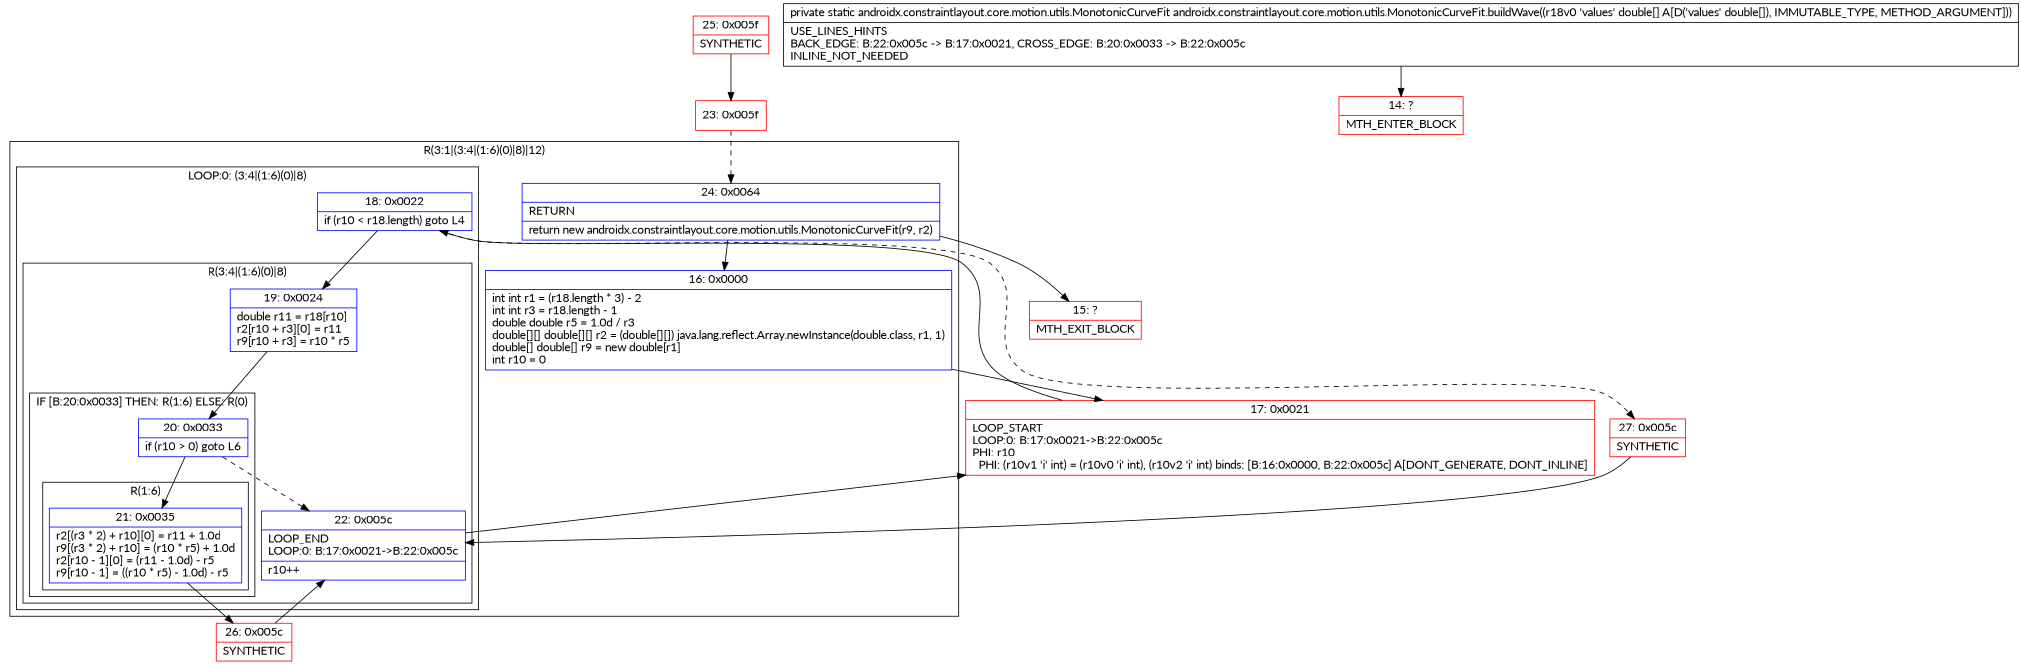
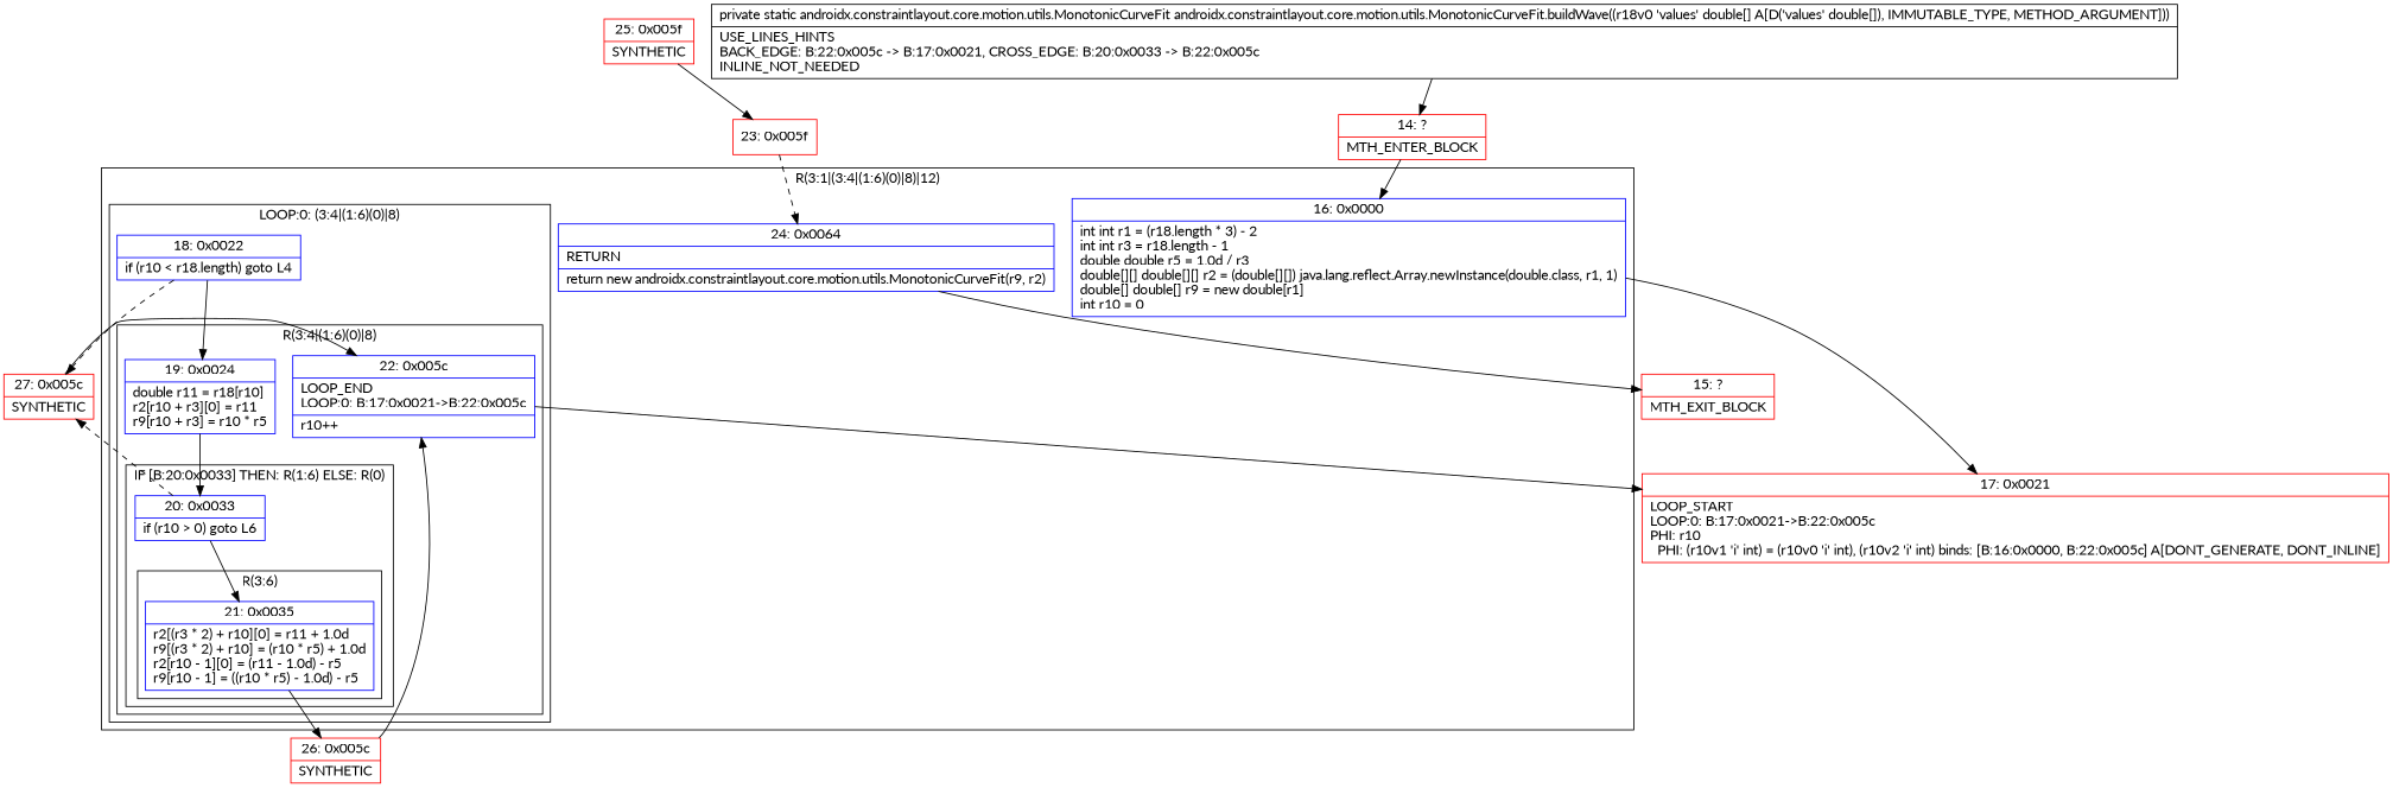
  digraph {
    fontname=Lato
    node [color=blue fontname=Lato shape=record]
    edge [fontname=Lato]
    n1 [label="{21\:\ 0x0035|r2[(r3 * 2) + r10][0] = r11 + 1.0d\lr9[(r3 * 2) + r10] = (r10 * r5) + 1.0d\lr2[r10 \- 1][0] = (r11 \- 1.0d) \- r5\lr9[r10 \- 1] = ((r10 * r5) \- 1.0d) \- r5\l}"]
    n2 [label="{20\:\ 0x0033|if (r10 \> 0) goto L6\l}"]
    n3 [label="{19\:\ 0x0024|double r11 = r18[r10]\lr2[r10 + r3][0] = r11\lr9[r10 + r3] = r10 * r5\l}"]
    n4 [label="{22\:\ 0x005c|LOOP_END\lLOOP:0: B:17:0x0021\-\>B:22:0x005c\l|r10++\l}"]
    n5 [label="{18\:\ 0x0022|if (r10 \< r18.length) goto L4\l}"]
    n6 [label="{16\:\ 0x0000|int int r1 = (r18.length * 3) \- 2\lint int r3 = r18.length \- 1\ldouble double r5 = 1.0d \/ r3\ldouble[][] double[][] r2 = (double[][]) java.lang.reflect.Array.newInstance(double.class, r1, 1)\ldouble[] double[] r9 = new double[r1]\lint r10 = 0\l}"]
    n7 [label="{24\:\ 0x0064|RETURN\l|return new androidx.constraintlayout.core.motion.utils.MonotonicCurveFit(r9, r2)\l}"]
    n8 [color=red label="{26\:\ 0x005c|SYNTHETIC\l}"]
    n9 [color=red label="{27\:\ 0x005c|SYNTHETIC\l}"]
    n10 [color=red label="{17\:\ 0x0021|LOOP_START\lLOOP:0: B:17:0x0021\-\>B:22:0x005c\lPHI: r10 \l  PHI: (r10v1 'i' int) = (r10v0 'i' int), (r10v2 'i' int) binds: [B:16:0x0000, B:22:0x005c] A[DONT_GENERATE, DONT_INLINE]\l}"]
    n11 [color=red label="{15\:\ ?|MTH_EXIT_BLOCK\l}"]
    n12 [color=red label="{25\:\ 0x005f|SYNTHETIC\l}"]
    n13 [color=red label="{23\:\ 0x005f}"]
    n14 [color=red label="{14\:\ ?|MTH_ENTER_BLOCK\l}"]
    n15 [label="{private static androidx.constraintlayout.core.motion.utils.MonotonicCurveFit androidx.constraintlayout.core.motion.utils.MonotonicCurveFit.buildWave((r18v0 'values' double[] A[D('values' double[]), IMMUTABLE_TYPE, METHOD_ARGUMENT]))  | USE_LINES_HINTS\lBACK_EDGE: B:22:0x005c \-\> B:17:0x0021, CROSS_EDGE: B:20:0x0033 \-\> B:22:0x005c\lINLINE_NOT_NEEDED\l}" color=""]
    subgraph cluster_1 {
      label="R(3:1|(3:4|(1:6)(0)|8)|12)"
      n6
      n7
      subgraph cluster_2 {
        label="LOOP:0: (3:4|(1:6)(0)|8)"
        n5
        subgraph cluster_3 {
          label="R(3:4|(1:6)(0)|8)"
          n3
          n4
          subgraph cluster_4 {
            label="IF [B:20:0x0033] THEN: R(1:6) ELSE: R(0)"
            n2
            subgraph cluster_5 {
-             label="R(1:6)"
+             label="R(3:6)"
              n1
            }
            subgraph cluster_6 {
              label="R(0)"
            }
          }
        }
      }
    }
    n1 -> n8
    n2 -> n1
-   n2 -> n4 [style=dashed]
+   n2 -> n9 [style=dashed]
    n3 -> n2
    n4 -> n10
    n5 -> n3
    n5 -> n9 [style=dashed]
    n6 -> n10
    n7 -> n11
    n8 -> n4
    n9 -> n4
-   n10 -> n5
    n12 -> n13
    n13 -> n7 [style=dashed]
-   n7 -> n6
+   n14 -> n6
    n15 -> n14
  }
